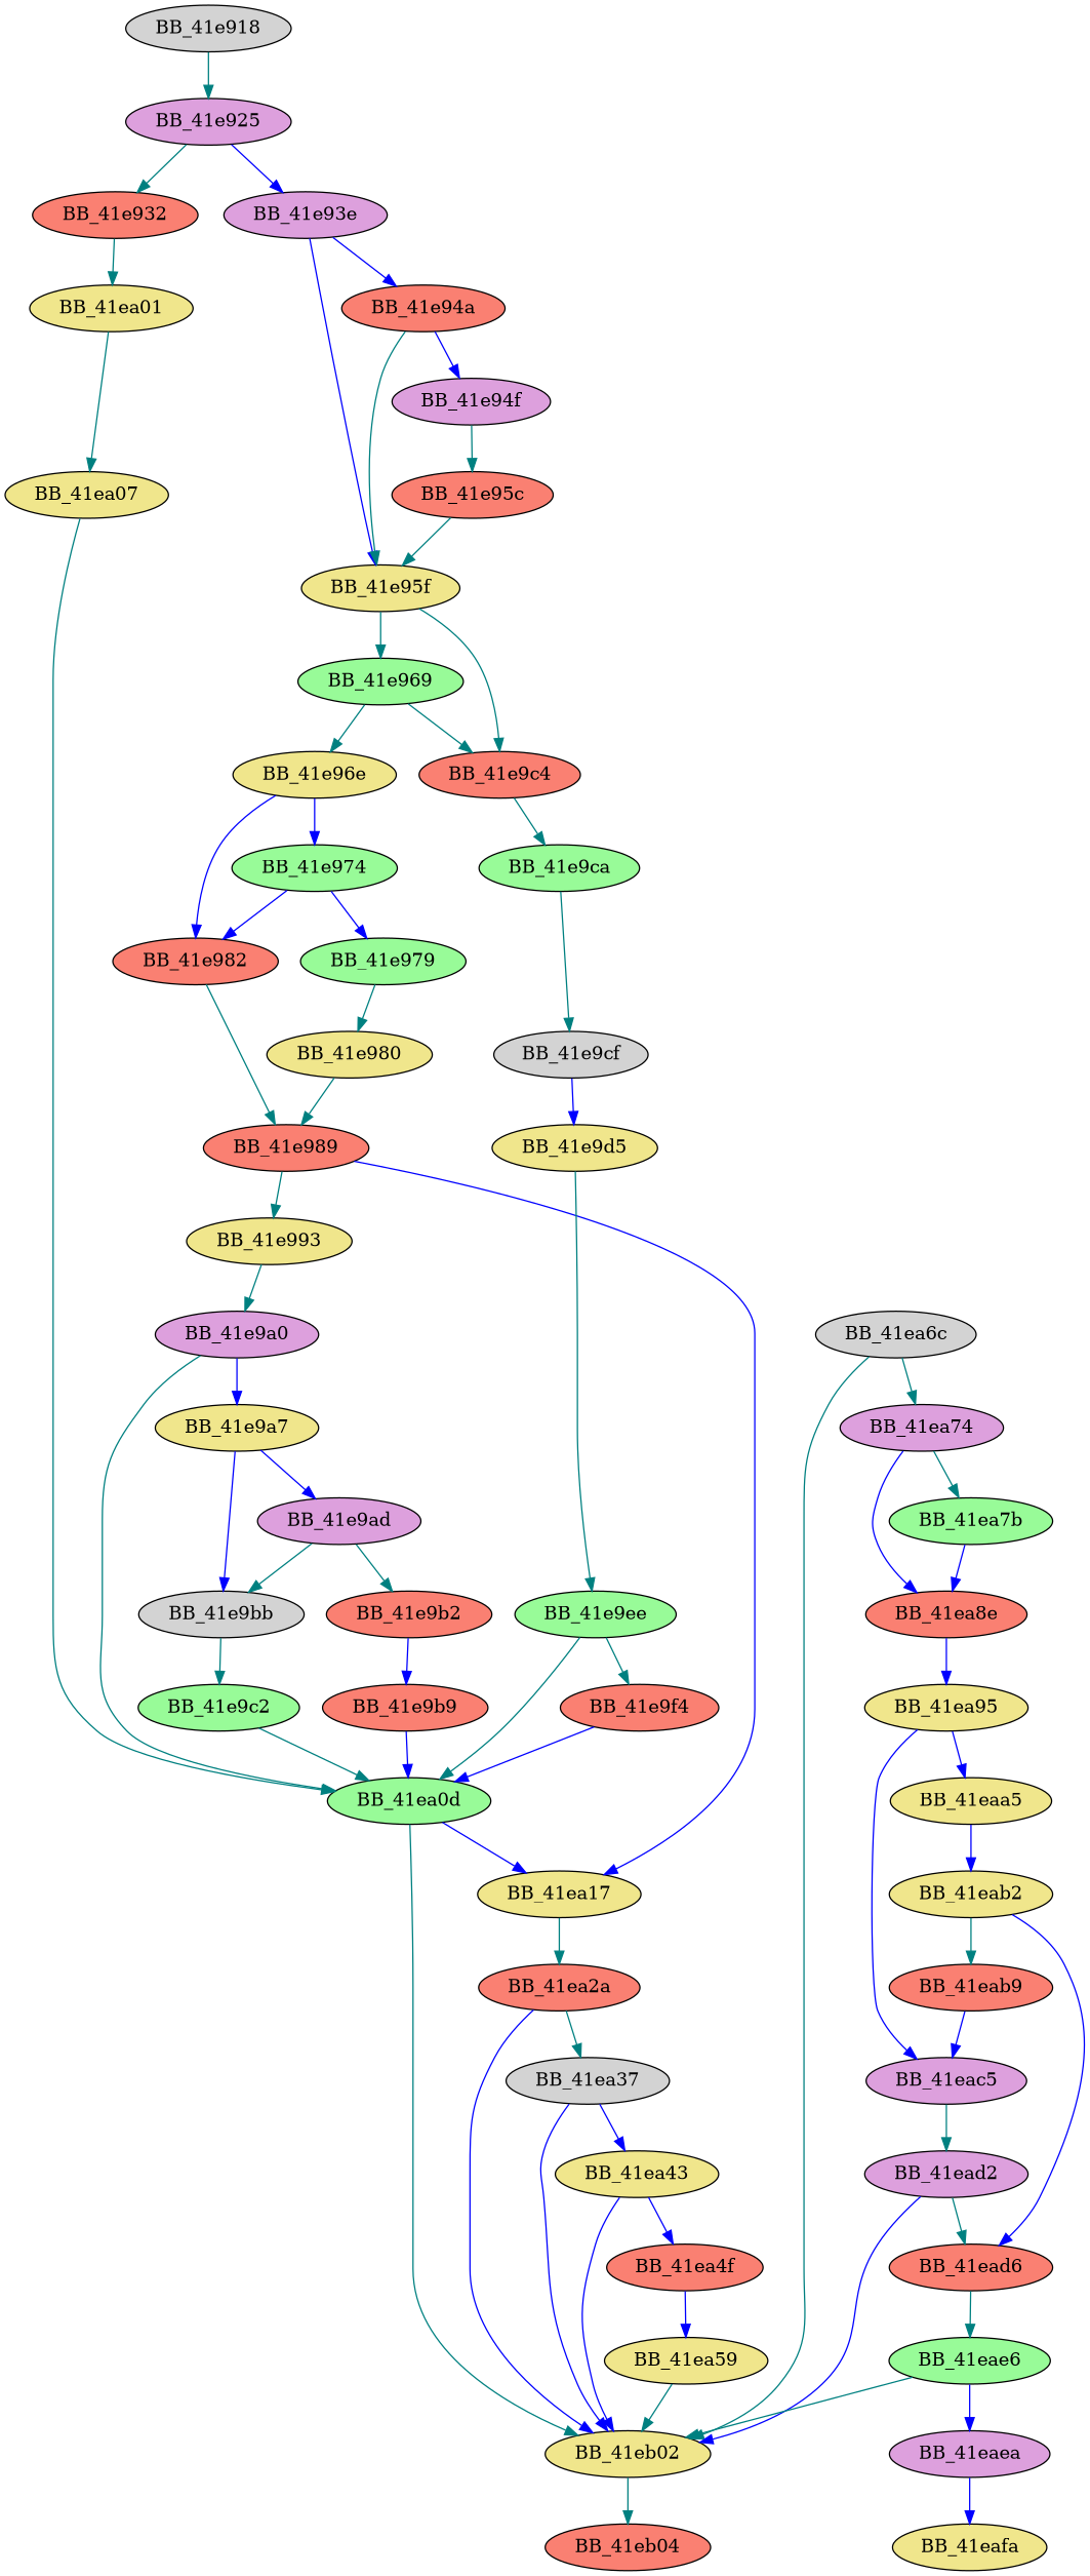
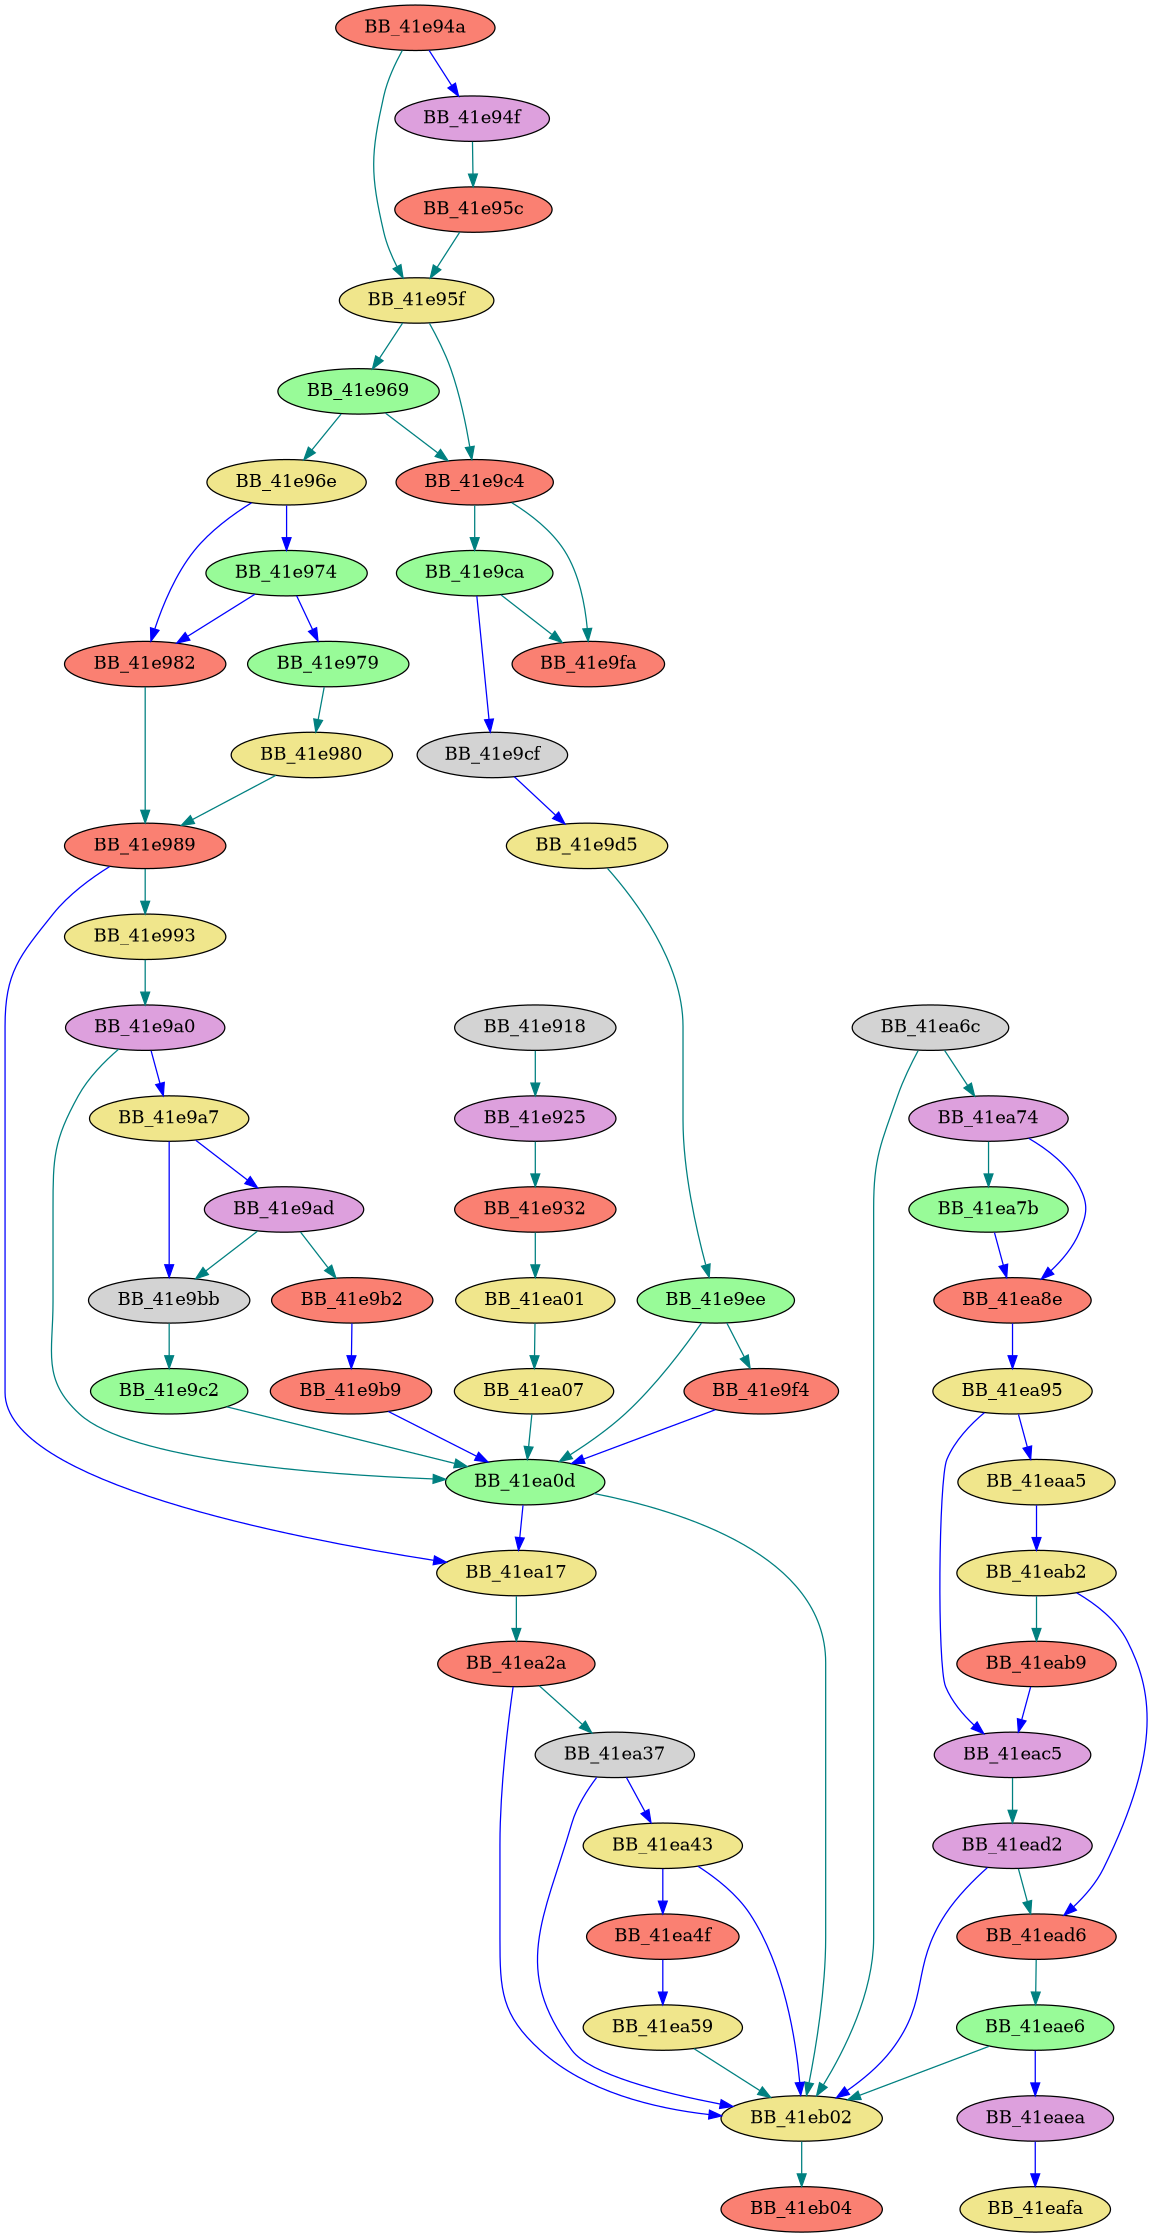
  digraph {
    node [fillcolor=salmon style=filled]
    edge [color=teal]
    BB_41e918 [fillcolor=lightgrey]
    BB_41e925 [fillcolor=plum]
    BB_41e932
-   BB_41e93e [fillcolor=plum]
    BB_41ea01 [fillcolor=khaki]
    BB_41e94a
    BB_41e95f [fillcolor=khaki]
    BB_41ea07 [fillcolor=khaki]
    BB_41e94f [fillcolor=plum]
    BB_41e969 [fillcolor=palegreen]
    BB_41e9c4
    BB_41ea0d [fillcolor=palegreen]
    BB_41e95c
    BB_41e96e [fillcolor=khaki]
    BB_41e9ca [fillcolor=palegreen]
+   BB_41e9fa
    BB_41e974 [fillcolor=palegreen]
    BB_41e982
    BB_41e9cf [fillcolor=lightgrey]
    BB_41e979 [fillcolor=palegreen]
    BB_41e989
    BB_41e980 [fillcolor=khaki]
    BB_41e993 [fillcolor=khaki]
    BB_41ea17 [fillcolor=khaki]
    BB_41e9a0 [fillcolor=plum]
    BB_41ea2a
    BB_41e9a7 [fillcolor=khaki]
    BB_41eb02 [fillcolor=khaki]
    BB_41ea37 [fillcolor=lightgrey]
    BB_41e9ad [fillcolor=plum]
    BB_41e9bb [fillcolor=lightgrey]
    BB_41e9b2
    BB_41e9c2 [fillcolor=palegreen]
    BB_41eb04
    BB_41e9b9
    BB_41e9d5 [fillcolor=khaki]
    BB_41e9ee [fillcolor=palegreen]
    BB_41e9f4
    BB_41ea43 [fillcolor=khaki]
    BB_41ea4f
    BB_41ea59 [fillcolor=khaki]
    BB_41ea6c [fillcolor=lightgrey]
    BB_41ea74 [fillcolor=plum]
    BB_41ea7b [fillcolor=palegreen]
    BB_41ea8e
    BB_41ea95 [fillcolor=khaki]
    BB_41eaa5 [fillcolor=khaki]
    BB_41eac5 [fillcolor=plum]
    BB_41eab2 [fillcolor=khaki]
    BB_41ead2 [fillcolor=plum]
    BB_41eab9
    BB_41ead6
    BB_41eae6 [fillcolor=palegreen]
    BB_41eaea [fillcolor=plum]
    BB_41eafa [fillcolor=khaki]
    BB_41e918 -> BB_41e925
    BB_41e925 -> BB_41e932
-   BB_41e925 -> BB_41e93e [color=blue]
    BB_41e932 -> BB_41ea01
-   BB_41e93e -> BB_41e94a [color=blue]
-   BB_41e93e -> BB_41e95f [color=blue]
    BB_41ea01 -> BB_41ea07
    BB_41e94a -> BB_41e95f
    BB_41e94a -> BB_41e94f [color=blue]
    BB_41e95f -> BB_41e969
    BB_41e95f -> BB_41e9c4
    BB_41ea07 -> BB_41ea0d
    BB_41e94f -> BB_41e95c
    BB_41e969 -> BB_41e9c4
    BB_41e969 -> BB_41e96e
    BB_41e9c4 -> BB_41e9ca
+   BB_41e9c4 -> BB_41e9fa
    BB_41ea0d -> BB_41ea17 [color=blue]
    BB_41ea0d -> BB_41eb02
    BB_41e95c -> BB_41e95f
    BB_41e96e -> BB_41e974 [color=blue]
    BB_41e96e -> BB_41e982 [color=blue]
-   BB_41e9ca -> BB_41e9cf
+   BB_41e9ca -> BB_41e9fa
+   BB_41e9ca -> BB_41e9cf [color=blue]
    BB_41e974 -> BB_41e982 [color=blue]
    BB_41e974 -> BB_41e979 [color=blue]
    BB_41e982 -> BB_41e989
    BB_41e9cf -> BB_41e9d5 [color=blue]
    BB_41e979 -> BB_41e980
    BB_41e989 -> BB_41e993
    BB_41e989 -> BB_41ea17 [color=blue]
    BB_41e980 -> BB_41e989
    BB_41e993 -> BB_41e9a0
    BB_41ea17 -> BB_41ea2a
    BB_41e9a0 -> BB_41ea0d
    BB_41e9a0 -> BB_41e9a7 [color=blue]
    BB_41ea2a -> BB_41eb02 [color=blue]
    BB_41ea2a -> BB_41ea37
    BB_41e9a7 -> BB_41e9ad [color=blue]
    BB_41e9a7 -> BB_41e9bb [color=blue]
    BB_41eb02 -> BB_41eb04
    BB_41ea37 -> BB_41eb02 [color=blue]
    BB_41ea37 -> BB_41ea43 [color=blue]
    BB_41e9ad -> BB_41e9bb
    BB_41e9ad -> BB_41e9b2
    BB_41e9bb -> BB_41e9c2
    BB_41e9b2 -> BB_41e9b9 [color=blue]
    BB_41e9c2 -> BB_41ea0d
    BB_41e9b9 -> BB_41ea0d [color=blue]
    BB_41e9d5 -> BB_41e9ee
    BB_41e9ee -> BB_41ea0d
    BB_41e9ee -> BB_41e9f4
    BB_41e9f4 -> BB_41ea0d [color=blue]
    BB_41ea43 -> BB_41eb02 [color=blue]
    BB_41ea43 -> BB_41ea4f [color=blue]
    BB_41ea4f -> BB_41ea59 [color=blue]
    BB_41ea59 -> BB_41eb02
    BB_41ea6c -> BB_41eb02
    BB_41ea6c -> BB_41ea74
    BB_41ea74 -> BB_41ea7b
    BB_41ea74 -> BB_41ea8e [color=blue]
    BB_41ea7b -> BB_41ea8e [color=blue]
    BB_41ea8e -> BB_41ea95 [color=blue]
    BB_41ea95 -> BB_41eaa5 [color=blue]
    BB_41ea95 -> BB_41eac5 [color=blue]
    BB_41eaa5 -> BB_41eab2 [color=blue]
    BB_41eac5 -> BB_41ead2
    BB_41eab2 -> BB_41eab9
    BB_41eab2 -> BB_41ead6 [color=blue]
    BB_41ead2 -> BB_41eb02 [color=blue]
    BB_41ead2 -> BB_41ead6
    BB_41eab9 -> BB_41eac5 [color=blue]
    BB_41ead6 -> BB_41eae6
    BB_41eae6 -> BB_41eb02
    BB_41eae6 -> BB_41eaea [color=blue]
    BB_41eaea -> BB_41eafa [color=blue]
  }
